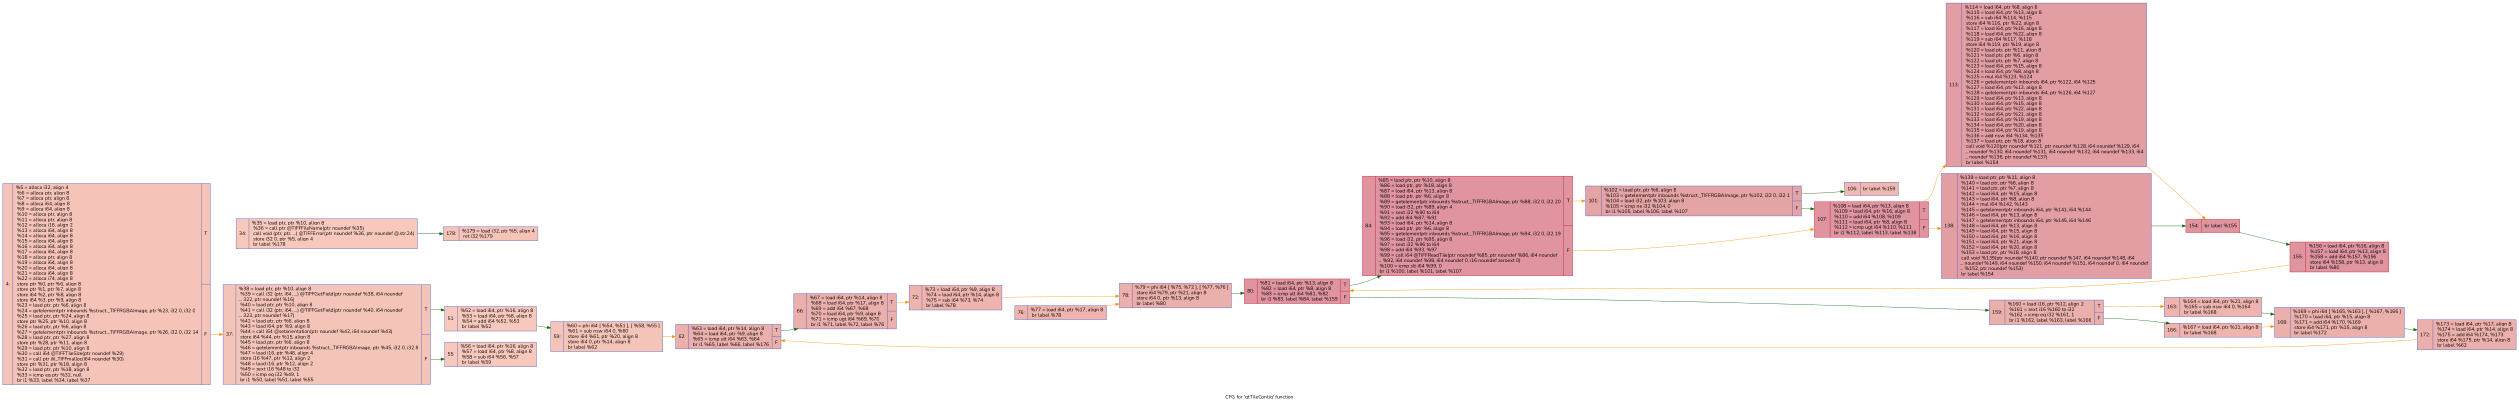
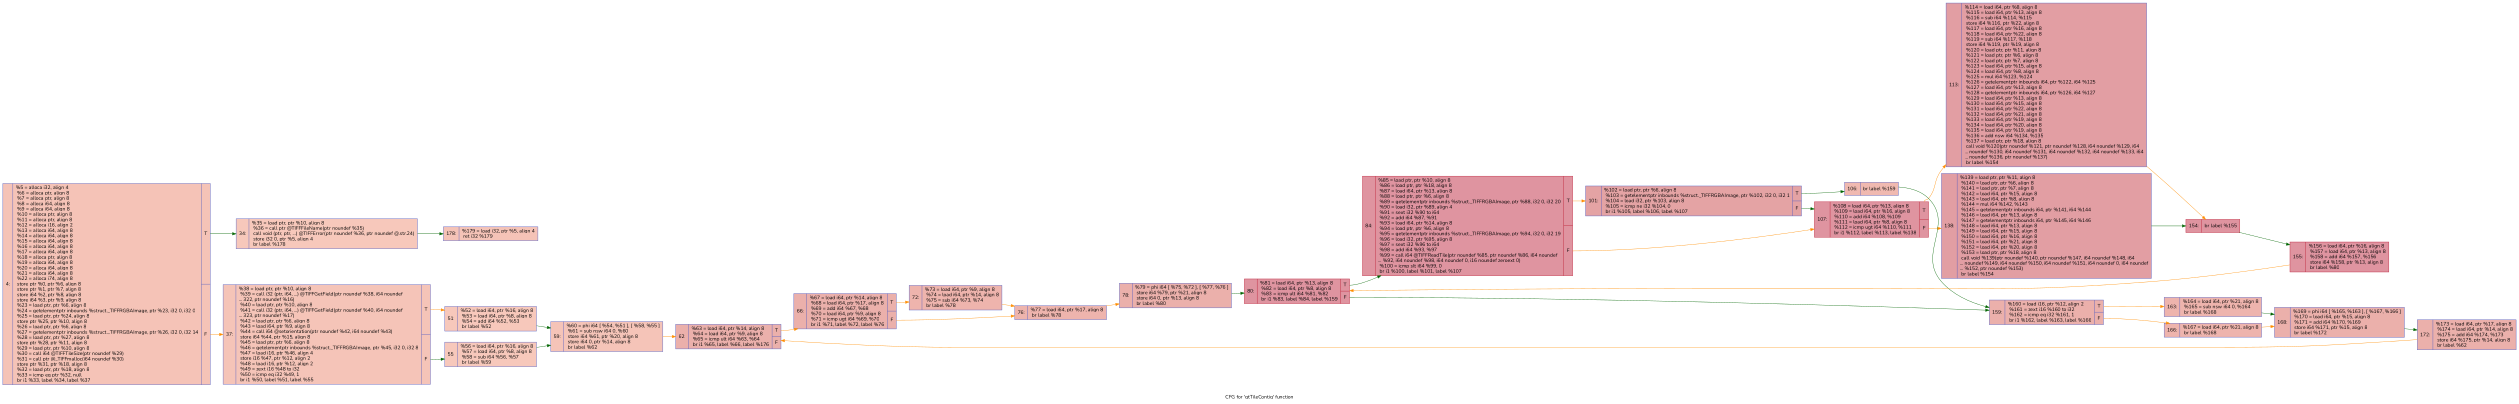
  digraph {
    fontname=Nunito
    label="CFG for 'gtTileContig' function"
    rankdir=LR
    node [color="#3d50c3ff" fillcolor="#d24b4070" fontname=Nunito shape=record style=filled]
    edge [color=darkgreen fontname=Nunito]
    n1 [fillcolor="#e8765c70" label="{4:\l|  %5 = alloca i32, align 4\l  %6 = alloca ptr, align 8\l  %7 = alloca ptr, align 8\l  %8 = alloca i64, align 8\l  %9 = alloca i64, align 8\l  %10 = alloca ptr, align 8\l  %11 = alloca ptr, align 8\l  %12 = alloca i16, align 2\l  %13 = alloca i64, align 8\l  %14 = alloca i64, align 8\l  %15 = alloca i64, align 8\l  %16 = alloca i64, align 8\l  %17 = alloca i64, align 8\l  %18 = alloca ptr, align 8\l  %19 = alloca i64, align 8\l  %20 = alloca i64, align 8\l  %21 = alloca i64, align 8\l  %22 = alloca i74, align 8\l  store ptr %0, ptr %6, align 8\l  store ptr %1, ptr %7, align 8\l  store i64 %2, ptr %8, align 8\l  store i64 %3, ptr %9, align 8\l  %23 = load ptr, ptr %6, align 8\l  %24 = getelementptr inbounds %struct._TIFFRGBAImage, ptr %23, i32 0, i32 0\l  %25 = load ptr, ptr %24, align 8\l  store ptr %25, ptr %10, align 8\l  %26 = load ptr, ptr %6, align 8\l  %27 = getelementptr inbounds %struct._TIFFRGBAImage, ptr %26, i32 0, i32 14\l  %28 = load ptr, ptr %27, align 8\l  store ptr %28, ptr %11, align 8\l  %29 = load ptr, ptr %10, align 8\l  %30 = call i64 @TIFFTileSize(ptr noundef %29)\l  %31 = call ptr @_TIFFmalloc(i64 noundef %30)\l  store ptr %31, ptr %18, align 8\l  %32 = load ptr, ptr %18, align 8\l  %33 = icmp eq ptr %32, null\l  br i1 %33, label %34, label %37\l|{<s0>T|<s1>F}}"]
    n2 [fillcolor="#ed836670" label="{34:\l|  %35 = load ptr, ptr %10, align 8\l  %36 = call ptr @TIFFFileName(ptr noundef %35)\l  call void (ptr, ptr, ...) @TIFFError(ptr noundef %36, ptr noundef @.str.24)\l  store i32 0, ptr %5, align 4\l  br label %178\l}"]
    n3 [fillcolor="#e97a5f70" label="{37:\l|  %38 = load ptr, ptr %10, align 8\l  %39 = call i32 (ptr, i64, ...) @TIFFGetField(ptr noundef %38, i64 noundef\l... 322, ptr noundef %16)\l  %40 = load ptr, ptr %10, align 8\l  %41 = call i32 (ptr, i64, ...) @TIFFGetField(ptr noundef %40, i64 noundef\l... 323, ptr noundef %17)\l  %42 = load ptr, ptr %6, align 8\l  %43 = load i64, ptr %9, align 8\l  %44 = call i64 @setorientation(ptr noundef %42, i64 noundef %43)\l  store i64 %44, ptr %15, align 8\l  %45 = load ptr, ptr %6, align 8\l  %46 = getelementptr inbounds %struct._TIFFRGBAImage, ptr %45, i32 0, i32 8\l  %47 = load i16, ptr %46, align 4\l  store i16 %47, ptr %12, align 2\l  %48 = load i16, ptr %12, align 2\l  %49 = zext i16 %48 to i32\l  %50 = icmp eq i32 %49, 1\l  br i1 %50, label %51, label %55\l|{<s0>T|<s1>F}}"]
    n4 [fillcolor="#e8765c70" label="{178:\l|  %179 = load i32, ptr %5, align 4\l  ret i32 %179\l}"]
    n5 [fillcolor="#ed836670" label="{51:\l|  %52 = load i64, ptr %16, align 8\l  %53 = load i64, ptr %8, align 8\l  %54 = add i64 %52, %53\l  br label %52\l}"]
    n6 [fillcolor="#ed836670" label="{55:\l|  %56 = load i64, ptr %16, align 8\l  %57 = load i64, ptr %8, align 8\l  %58 = sub i64 %56, %57\l  br label %59\l}"]
    n7 [fillcolor="#e97a5f70" label="{59:\l|  %60 = phi i64 [ %54, %51 ], [ %58, %55 ]\l  %61 = sub nsw i64 0, %60\l  store i64 %61, ptr %20, align 8\l  store i64 0, ptr %14, align 8\l  br label %62\l}"]
    n8 [label="{62:\l|  %63 = load i64, ptr %14, align 8\l  %64 = load i64, ptr %9, align 8\l  %65 = icmp ult i64 %63, %64\l  br i1 %65, label %66, label %176\l|{<s0>T|<s1>F}}"]
    n9 [label="{66:\l|  %67 = load i64, ptr %14, align 8\l  %68 = load i64, ptr %17, align 8\l  %69 = add i64 %67, %68\l  %70 = load i64, ptr %9, align 8\l  %71 = icmp ugt i64 %69, %70\l  br i1 %71, label %72, label %76\l|{<s0>T|<s1>F}}"]
    n10 [fillcolor="#d8564670" label="{72:\l|  %73 = load i64, ptr %9, align 8\l  %74 = load i64, ptr %14, align 8\l  %75 = sub i64 %73, %74\l  br label %78\l}"]
    n11 [fillcolor="#d8564670" label="{76:\l|  %77 = load i64, ptr %17, align 8\l  br label %78\l}"]
    n12 [label="{78:\l|  %79 = phi i64 [ %75, %72 ], [ %77, %76 ]\l  store i64 %79, ptr %21, align 8\l  store i64 0, ptr %13, align 8\l  br label %80\l}"]
    n13 [color="#b70d28ff" fillcolor="#b70d2870" label="{80:\l|  %81 = load i64, ptr %13, align 8\l  %82 = load i64, ptr %8, align 8\l  %83 = icmp ult i64 %81, %82\l  br i1 %83, label %84, label %159\l|{<s0>T|<s1>F}}"]
    n14 [color="#b70d28ff" fillcolor="#b70d2870" label="{84:\l|  %85 = load ptr, ptr %10, align 8\l  %86 = load ptr, ptr %18, align 8\l  %87 = load i64, ptr %13, align 8\l  %88 = load ptr, ptr %6, align 8\l  %89 = getelementptr inbounds %struct._TIFFRGBAImage, ptr %88, i32 0, i32 20\l  %90 = load i32, ptr %89, align 4\l  %91 = sext i32 %90 to i64\l  %92 = add i64 %87, %91\l  %93 = load i64, ptr %14, align 8\l  %94 = load ptr, ptr %6, align 8\l  %95 = getelementptr inbounds %struct._TIFFRGBAImage, ptr %94, i32 0, i32 19\l  %96 = load i32, ptr %95, align 8\l  %97 = sext i32 %96 to i64\l  %98 = add i64 %93, %97\l  %99 = call i64 @TIFFReadTile(ptr noundef %85, ptr noundef %86, i64 noundef\l... %92, i64 noundef %98, i64 noundef 0, i16 noundef zeroext 0)\l  %100 = icmp slt i64 %99, 0\l  br i1 %100, label %101, label %107\l|{<s0>T|<s1>F}}"]
    n15 [label="{159:\l|  %160 = load i16, ptr %12, align 2\l  %161 = zext i16 %160 to i32\l  %162 = icmp eq i32 %161, 1\l  br i1 %162, label %163, label %166\l|{<s0>T|<s1>F}}"]
    n16 [fillcolor="#c32e3170" label="{101:\l|  %102 = load ptr, ptr %6, align 8\l  %103 = getelementptr inbounds %struct._TIFFRGBAImage, ptr %102, i32 0, i32 1\l  %104 = load i32, ptr %103, align 8\l  %105 = icmp ne i32 %104, 0\l  br i1 %105, label %106, label %107\l|{<s0>T|<s1>F}}"]
    n17 [color="#b70d28ff" fillcolor="#b70d2870" label="{107:\l|  %108 = load i64, ptr %13, align 8\l  %109 = load i64, ptr %16, align 8\l  %110 = add i64 %108, %109\l  %111 = load i64, ptr %8, align 8\l  %112 = icmp ugt i64 %110, %111\l  br i1 %112, label %113, label %138\l|{<s0>T|<s1>F}}"]
    n18 [fillcolor="#d8564670" label="{163:\l|  %164 = load i64, ptr %21, align 8\l  %165 = sub nsw i64 0, %164\l  br label %168\l}"]
    n19 [fillcolor="#d8564670" label="{166:\l|  %167 = load i64, ptr %21, align 8\l  br label %168\l}"]
    n20 [fillcolor="#de614d70" label="{106:\l|  br label %159\l}"]
    n21 [fillcolor="#be242e70" label="{113:\l|  %114 = load i64, ptr %8, align 8\l  %115 = load i64, ptr %13, align 8\l  %116 = sub i64 %114, %115\l  store i64 %116, ptr %22, align 8\l  %117 = load i64, ptr %16, align 8\l  %118 = load i64, ptr %22, align 8\l  %119 = sub i64 %117, %118\l  store i64 %119, ptr %19, align 8\l  %120 = load ptr, ptr %11, align 8\l  %121 = load ptr, ptr %6, align 8\l  %122 = load ptr, ptr %7, align 8\l  %123 = load i64, ptr %15, align 8\l  %124 = load i64, ptr %8, align 8\l  %125 = mul i64 %123, %124\l  %126 = getelementptr inbounds i64, ptr %122, i64 %125\l  %127 = load i64, ptr %13, align 8\l  %128 = getelementptr inbounds i64, ptr %126, i64 %127\l  %129 = load i64, ptr %13, align 8\l  %130 = load i64, ptr %15, align 8\l  %131 = load i64, ptr %22, align 8\l  %132 = load i64, ptr %21, align 8\l  %133 = load i64, ptr %19, align 8\l  %134 = load i64, ptr %20, align 8\l  %135 = load i64, ptr %19, align 8\l  %136 = add nsw i64 %134, %135\l  %137 = load ptr, ptr %18, align 8\l  call void %120(ptr noundef %121, ptr noundef %128, i64 noundef %129, i64\l... noundef %130, i64 noundef %131, i64 noundef %132, i64 noundef %133, i64\l... noundef %136, ptr noundef %137)\l  br label %154\l}"]
    n22 [fillcolor="#be242e70" label="{138:\l|  %139 = load ptr, ptr %11, align 8\l  %140 = load ptr, ptr %6, align 8\l  %141 = load ptr, ptr %7, align 8\l  %142 = load i64, ptr %15, align 8\l  %143 = load i64, ptr %8, align 8\l  %144 = mul i64 %142, %143\l  %145 = getelementptr inbounds i64, ptr %141, i64 %144\l  %146 = load i64, ptr %13, align 8\l  %147 = getelementptr inbounds i64, ptr %145, i64 %146\l  %148 = load i64, ptr %13, align 8\l  %149 = load i64, ptr %15, align 8\l  %150 = load i64, ptr %16, align 8\l  %151 = load i64, ptr %21, align 8\l  %152 = load i64, ptr %20, align 8\l  %153 = load ptr, ptr %18, align 8\l  call void %139(ptr noundef %140, ptr noundef %147, i64 noundef %148, i64\l... noundef %149, i64 noundef %150, i64 noundef %151, i64 noundef 0, i64 noundef\l... %152, ptr noundef %153)\l  br label %154\l}"]
    n23 [label="{168:\l|  %169 = phi i64 [ %165, %163 ], [ %167, %166 ]\l  %170 = load i64, ptr %15, align 8\l  %171 = add i64 %170, %169\l  store i64 %171, ptr %15, align 8\l  br label %172\l}"]
    n24 [color="#b70d28ff" fillcolor="#b70d2870" label="{154:\l|  br label %155\l}"]
    n25 [color="#b70d28ff" fillcolor="#b70d2870" label="{155:\l|  %156 = load i64, ptr %16, align 8\l  %157 = load i64, ptr %13, align 8\l  %158 = add i64 %157, %156\l  store i64 %158, ptr %13, align 8\l  br label %80\l}"]
    n26 [label="{172:\l|  %173 = load i64, ptr %17, align 8\l  %174 = load i64, ptr %14, align 8\l  %175 = add i64 %174, %173\l  store i64 %175, ptr %14, align 8\l  br label %62\l}"]
+   n1 -> n2 [tailport=s0]
    n1 -> n3 [color=darkorange tailport=s1]
    n2 -> n4
-   n3 -> n5 [tailport=s0]
+   n3 -> n5 [color=darkorange tailport=s0]
    n3 -> n6 [tailport=s1]
    n5 -> n7
+   n6 -> n7
    n7 -> n8 [color=darkorange]
-   n8 -> n9 [tailport=s0]
+   n8 -> n9 [color=darkorange tailport=s0]
    n9 -> n10 [color=darkorange tailport=s0]
-   n10 -> n12 [color=darkorange]
+   n9 -> n11 [color=darkorange tailport=s1]
+   n10 -> n11 [color=darkorange]
    n11 -> n12 [color=darkorange]
    n12 -> n13
    n13 -> n14 [tailport=s0]
    n13 -> n15 [tailport=s1]
    n14 -> n16 [color=darkorange tailport=s0]
    n14 -> n17 [color=darkorange tailport=s1]
    n15 -> n18 [color=darkorange tailport=s0]
-   n15 -> n19 [tailport=s1]
+   n15 -> n19 [color=darkorange tailport=s1]
    n16 -> n17 [tailport=s1]
    n16 -> n20 [tailport=s0]
    n17 -> n21 [color=darkorange tailport=s0]
    n17 -> n22 [color=darkorange tailport=s1]
    n18 -> n23
    n19 -> n23 [color=darkorange]
+   n20 -> n15
    n21 -> n24 [color=darkorange]
    n22 -> n24
    n23 -> n26
    n24 -> n25
    n25 -> n13 [color=darkorange]
    n26 -> n8 [color=darkorange]
  }
